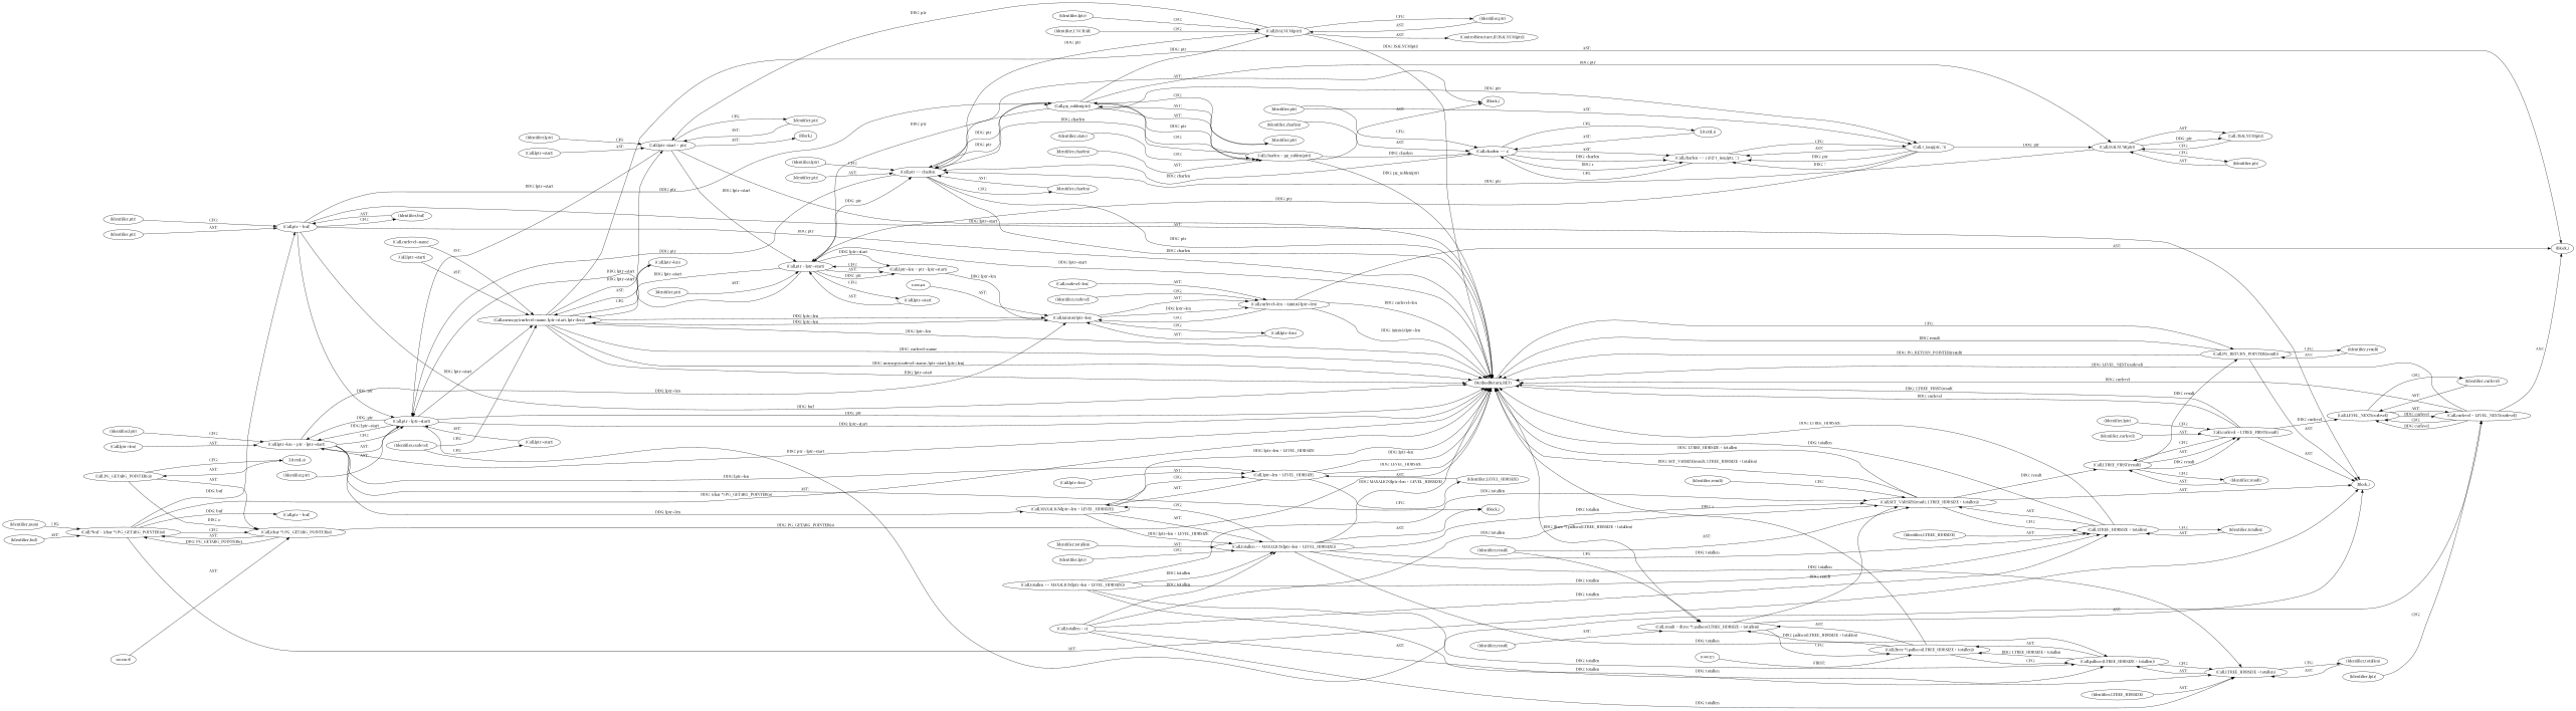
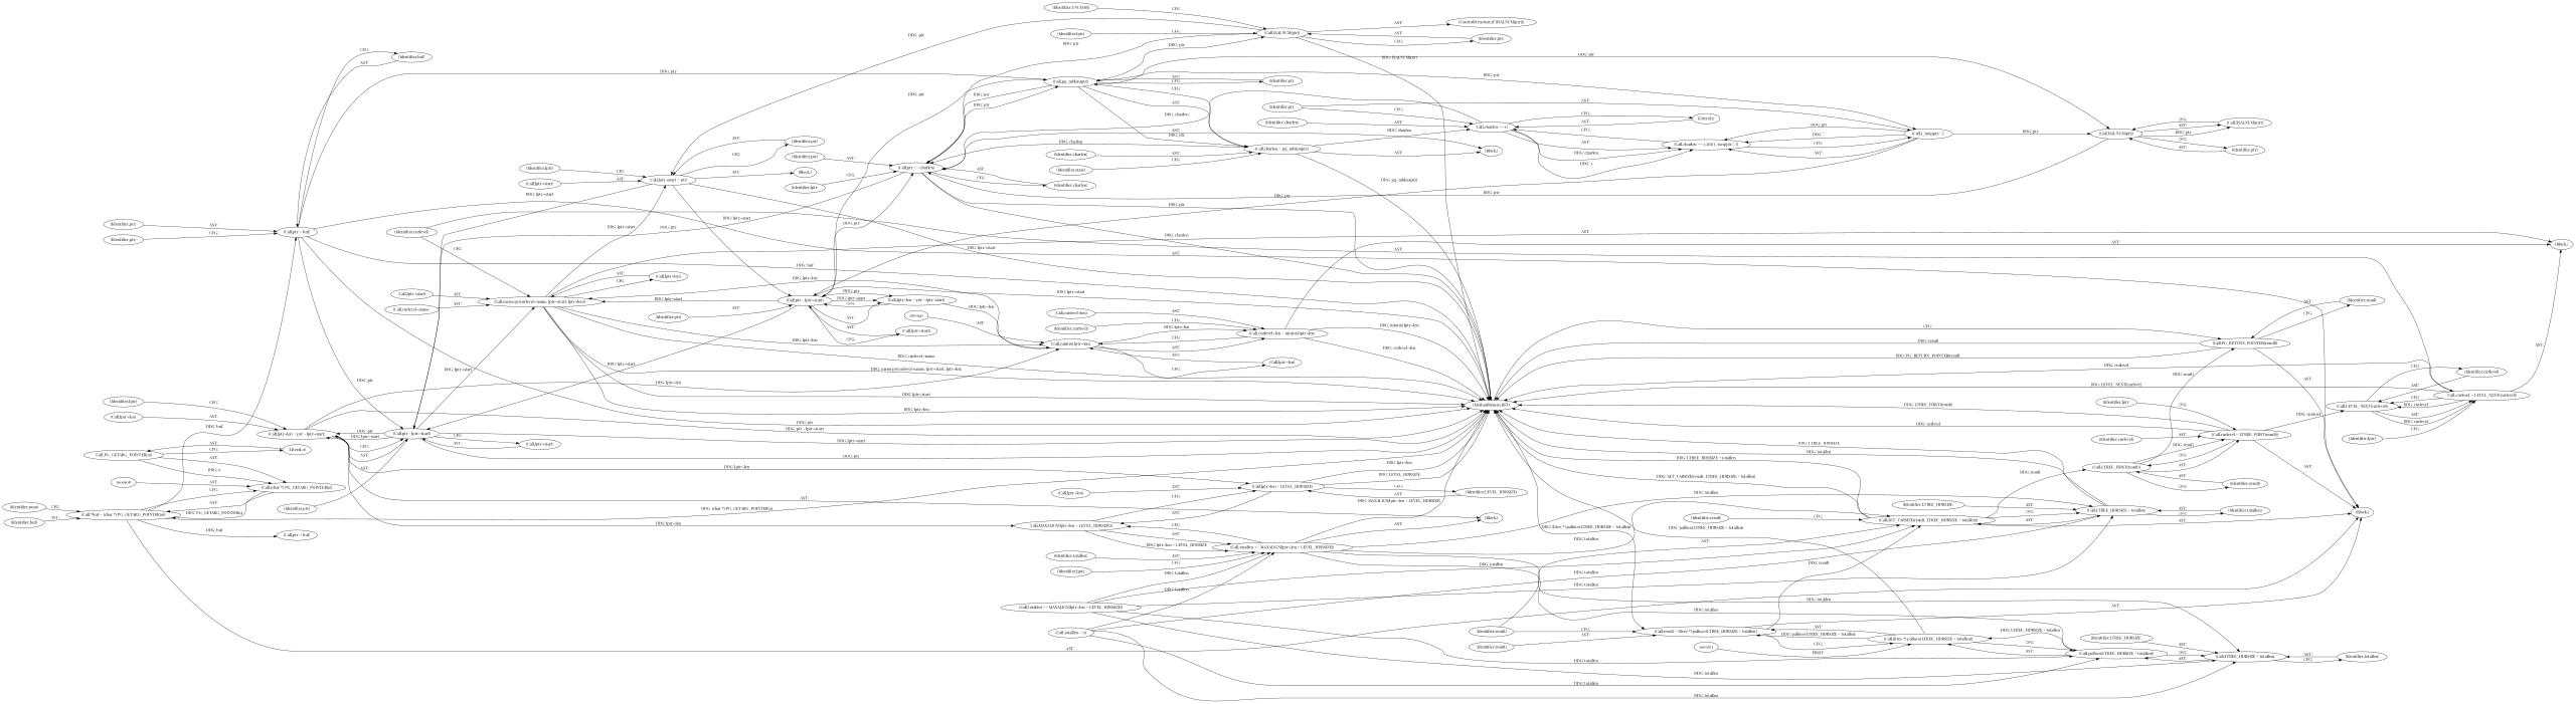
  digraph {
    fontname="Playfair Display"
    rankdir=LR
    node [fontname="Playfair Display"]
    edge [fontname="Playfair Display"]
    n1 [label="(Call,lptr->len = ptr - lptr->start)"]
    n2 [label="(Call,ptr - lptr->start)"]
    n3 [label="(Call,MAXALIGN(lptr->len + LEVEL_HDRSIZE))"]
    n4 [label="(Call,lptr->len + LEVEL_HDRSIZE)"]
    n5 [label="(Call,(uint16) lptr->len)"]
    n6 [label="(Block,)"]
    n7 [label="(MethodReturn,RET)"]
    n8 [label="(Call,memcpy(curlevel->name, lptr->start, lptr->len))"]
    n9 [label="(Call,lptr->start)"]
    n10 [label="(Call,totallen += MAXALIGN(lptr->len + LEVEL_HDRSIZE))"]
    n11 [label="(Identifier,LEVEL_HDRSIZE)"]
    n12 [label="(Call,curlevel->len = (uint16) lptr->len)"]
    n13 [label="(Call,lptr->len)"]
    n14 [label="(Call,result = (ltree *) palloc0(LTREE_HDRSIZE + totallen))"]
    n15 [label="(Call,PG_RETURN_POINTER(result))"]
    n16 [label="(Call,lptr->start = ptr)"]
    n17 [label="(Block,)"]
    n18 [label="(Call,lptr->len)"]
    n19 [label="(Call,ptr += charlen)"]
    n20 [label="(Call,pg_mblen(ptr))"]
    n21 [label="(Identifier,charlen)"]
    n22 [label="(Block,)"]
    n23 [label="(Call,charlen = pg_mblen(ptr))"]
    n24 [label="(Call,ISALNUM(ptr))"]
    n25 [label="(Call,t_iseq(ptr, '.'))"]
    n26 [label="(Call,ISALNUM(ptr))"]
    n27 [label="(Call,ptr - lptr->start)"]
    n28 [label="(Identifier,ptr)"]
    n29 [label="(Call,charlen == 1)"]
    n30 [label="(Literal,1)"]
    n31 [label="(Call,charlen == 1 && t_iseq(ptr, '.'))"]
    n32 [label="(Call,!ISALNUM(ptr))"]
    n33 [label="(Identifier,ptr)"]
    n34 [label="(ControlStructure,if (ISALNUM(ptr)))"]
    n35 [label="(Identifier,ptr)"]
    n36 [label="(Call,lptr->len = ptr - lptr->start)"]
    n37 [label="(Call,lptr->start)"]
    n38 [label="(Call,ptr = buf)"]
    n39 [label="(Block,)"]
    n40 [label="(Identifier,buf)"]
    n41 [label="(Call,*buf = (char *) PG_GETARG_POINTER(0))"]
    n42 [label="(Call,(char *) PG_GETARG_POINTER(0))"]
    n43 [label="(Call,ptr = buf)"]
    n44 [label="(Call,PG_GETARG_POINTER(0))"]
    n45 [label="(Literal,0)"]
    n46 [label="(Identifier,ptr)"]
    n47 [label="(Block,)"]
    n48 [label="(Call,palloc0(LTREE_HDRSIZE + totallen))"]
    n49 [label="(Call,SET_VARSIZE(result, LTREE_HDRSIZE + totallen))"]
    n50 [label="(Call,LTREE_HDRSIZE + totallen)"]
    n51 [label="(Call,LTREE_HDRSIZE + totallen)"]
    n52 [label="(Call,(ltree *) palloc0(LTREE_HDRSIZE + totallen))"]
    n53 [label="(Call,LTREE_FIRST(result))"]
    n54 [label="(Identifier,totallen)"]
    n55 [label="(Identifier,totallen)"]
    n56 [label="(Call,curlevel = LTREE_FIRST(result))"]
    n57 [label="(Identifier,result)"]
    n58 [label="(Call,LEVEL_NEXT(curlevel))"]
    n59 [label="(Identifier,result)"]
    n60 [label="(Call,curlevel = LEVEL_NEXT(curlevel))"]
    n61 [label="(Identifier,curlevel)"]
    n62 [label="(Identifier,ptr)"]
    n63 [label="(Identifier,lptr)"]
    n64 [label="(Identifier,num)"]
    n65 [label="(Call,lptr->start)"]
    n66 [label="(Identifier,LTREE_HDRSIZE)"]
    n67 [label="(Identifier,lptr)"]
    n68 [label="(Identifier,lptr)"]
    n69 [label="(Identifier,charlen)"]
    n70 [label="(Identifier,ptr)"]
    n71 [label="(Call,lptr->len)"]
    n72 [label="(Identifier,UNCHAR)"]
    n73 [label="(Identifier,state)"]
    n74 [label="(Identifier,LTREE_HDRSIZE)"]
    n75 [label="(Identifier,lptr)"]
    n76 [label="(Call,curlevel->len)"]
    n77 [label="(Call,totallen = 0)"]
    n78 [label="(Call,curlevel->name)"]
    n79 [label="(Identifier,ptr)"]
    n80 [label="(Identifier,buf)"]
    n81 [label="(Call,lptr->start)"]
    n82 [label="(Identifier,lptr)"]
    n83 [label="(Identifier,totallen)"]
    n84 [label="(Identifier,result)"]
    n85 [label="(Identifier,curlevel)"]
    n86 [label="(Identifier,charlen)"]
    n87 [label="(Identifier,curlevel)"]
    n88 [label="(Identifier,lptr)"]
    n89 [label="(Call,lptr->len)"]
    n90 [label="(Identifier,result)"]
    n91 [label="(Identifier,ptr)"]
    n92 [label="(Identifier,result)"]
    n93 [label="(Identifier,ptr)"]
    n94 [label="(Identifier,lptr)"]
    n95 [label="(Call,totallen += MAXALIGN(lptr->len + LEVEL_HDRSIZE))"]
    n96 [label="(Identifier,ptr)"]
    n97 [label="(Identifier,curlevel)"]
    1000108
    1000373
    1000411
    n1 -> n2 [label="CFG: "]
    n1 -> n3 [label="DDG: lptr->len"]
    n1 -> n4 [label="DDG: lptr->len"]
    n1 -> n5 [label="DDG: lptr->len"]
    n1 -> n6 [label="AST: "]
    n1 -> n7 [label="DDG: ptr - lptr->start"]
    n2 -> n1 [label="AST: "]
    n2 -> n1 [label="DDG: ptr"]
    n2 -> n1 [label="DDG: lptr->start"]
    n2 -> n7 [label="DDG: ptr"]
    n2 -> n7 [label="DDG: lptr->start"]
    n2 -> n8 [label="DDG: lptr->start"]
    n2 -> n9 [label="CFG: "]
    n3 -> n4 [label="CFG: "]
-   n3 -> n7 [label="DDG: lptr->len + LEVEL_HDRSIZE"]
    n3 -> n10 [label="AST: "]
    n3 -> n10 [label="DDG: lptr->len + LEVEL_HDRSIZE"]
    n4 -> n3 [label="AST: "]
    n4 -> n7 [label="DDG: lptr->len"]
    n4 -> n7 [label="DDG: LEVEL_HDRSIZE"]
    n4 -> n11 [label="CFG: "]
    n5 -> n8 [label="DDG: lptr->len"]
    n5 -> n12 [label="AST: "]
    n5 -> n12 [label="DDG: lptr->len"]
    n5 -> n13 [label="CFG: "]
    n7 -> n14 [label="DDG: (ltree *) palloc0(LTREE_HDRSIZE + totallen)"]
    n7 -> n15 [label="CFG: "]
    n8 -> n5 [label="DDG: lptr->len"]
    n8 -> n7 [label="DDG: lptr->len"]
    n8 -> n7 [label="DDG: curlevel->name"]
    n8 -> n7 [label="DDG: memcpy(curlevel->name, lptr->start, lptr->len)"]
    n8 -> n7 [label="DDG: lptr->start"]
    n8 -> n16 [label="DDG: lptr->start"]
    n8 -> n17 [label="AST: "]
    n8 -> n18 [label="CFG: "]
    n9 -> n2 [label="AST: "]
    n10 -> n3 [label="CFG: "]
    n10 -> n6 [label="AST: "]
    n10 -> n7 [label="DDG: MAXALIGN(lptr->len + LEVEL_HDRSIZE)"]
    n10 -> n48 [label="DDG: totallen"]
    n10 -> n49 [label="DDG: totallen"]
    n10 -> n50 [label="DDG: totallen"]
    n10 -> n51 [label="DDG: totallen"]
    n11 -> n4 [label="AST: "]
    n12 -> n5 [label="CFG: "]
    n12 -> n7 [label="DDG: curlevel->len"]
    n12 -> n7 [label="DDG: (uint16) lptr->len"]
    n12 -> n17 [label="AST: "]
    n13 -> n5 [label="AST: "]
    n14 -> n39 [label="AST: "]
    n14 -> n49 [label="DDG: result"]
    n14 -> n52 [label="CFG: "]
    n15 -> n7 [label="DDG: result"]
    n15 -> n7 [label="DDG: PG_RETURN_POINTER(result)"]
    n15 -> n39 [label="AST: "]
    n15 -> n59 [label="CFG: "]
    n16 -> n2 [label="DDG: lptr->start"]
    n16 -> n7 [label="DDG: lptr->start"]
    n16 -> n27 [label="DDG: lptr->start"]
    n16 -> n46 [label="CFG: "]
    n16 -> n47 [label="AST: "]
    n18 -> n8 [label="AST: "]
    n19 -> n2 [label="DDG: ptr"]
    n19 -> n7 [label="DDG: ptr"]
    n19 -> n7 [label="DDG: charlen"]
    n19 -> n20 [label="DDG: ptr"]
    n19 -> n21 [label="CFG: "]
    n19 -> n22 [label="AST: "]
    n20 -> n19 [label="DDG: ptr"]
    n20 -> n23 [label="AST: "]
    n20 -> n23 [label="DDG: ptr"]
    n20 -> n24 [label="DDG: ptr"]
    n20 -> n25 [label="DDG: ptr"]
    n20 -> n26 [label="DDG: ptr"]
    n20 -> n27 [label="DDG: ptr"]
    n20 -> n28 [label="CFG: "]
    n21 -> n19 [label="AST: "]
    n23 -> n7 [label="DDG: pg_mblen(ptr)"]
    n23 -> n19 [label="DDG: charlen"]
    n23 -> n20 [label="CFG: "]
    n23 -> n22 [label="AST: "]
    n23 -> n29 [label="DDG: charlen"]
    n24 -> n19 [label="DDG: ptr"]
    n24 -> n32 [label="AST: "]
    n24 -> n32 [label="DDG: ptr"]
    n24 -> n33 [label="CFG: "]
    n25 -> n24 [label="DDG: ptr"]
    n25 -> n27 [label="DDG: ptr"]
    n25 -> n31 [label="AST: "]
    n25 -> n31 [label="DDG: ptr"]
    n25 -> n31 [label="DDG: '.'"]
    n26 -> n7 [label="DDG: ISALNUM(ptr)"]
    n26 -> n16 [label="DDG: ptr"]
    n26 -> n19 [label="DDG: ptr"]
    n26 -> n34 [label="AST: "]
    n26 -> n35 [label="CFG: "]
    n27 -> n2 [label="DDG: lptr->start"]
    n27 -> n7 [label="DDG: lptr->start"]
    n27 -> n8 [label="DDG: lptr->start"]
    n27 -> n19 [label="DDG: ptr"]
    n27 -> n36 [label="AST: "]
    n27 -> n36 [label="DDG: ptr"]
    n27 -> n36 [label="DDG: lptr->start"]
    n27 -> n37 [label="CFG: "]
    n28 -> n20 [label="AST: "]
    n29 -> n19 [label="DDG: charlen"]
    n29 -> n30 [label="CFG: "]
    n29 -> n31 [label="AST: "]
    n29 -> n31 [label="DDG: charlen"]
    n29 -> n31 [label="DDG: 1"]
    n30 -> n29 [label="AST: "]
    n31 -> n25 [label="CFG: "]
    n31 -> n29 [label="CFG: "]
    n32 -> n24 [label="CFG: "]
    n33 -> n24 [label="AST: "]
    n35 -> n26 [label="AST: "]
    n36 -> n5 [label="DDG: lptr->len"]
    n36 -> n27 [label="CFG: "]
    n37 -> n27 [label="AST: "]
    n38 -> n2 [label="DDG: ptr"]
    n38 -> n7 [label="DDG: buf"]
    n38 -> n7 [label="DDG: ptr"]
    n38 -> n20 [label="DDG: ptr"]
    n38 -> n39 [label="AST: "]
    n38 -> n40 [label="CFG: "]
    n40 -> n38 [label="AST: "]
    n41 -> n7 [label="DDG: (char *) PG_GETARG_POINTER(0)"]
    n41 -> n38 [label="DDG: buf"]
    n41 -> n39 [label="AST: "]
    n41 -> n42 [label="CFG: "]
    n41 -> n43 [label="DDG: buf"]
-   n42 -> n7 [label="DDG: PG_GETARG_POINTER(0)"]
    n42 -> n41 [label="AST: "]
    n42 -> n41 [label="DDG: PG_GETARG_POINTER(0)"]
    n44 -> n42 [label="AST: "]
    n44 -> n42 [label="DDG: 0"]
    n44 -> n45 [label="CFG: "]
    n45 -> n44 [label="AST: "]
    n46 -> n16 [label="AST: "]
    n48 -> n50 [label="CFG: "]
    n48 -> n52 [label="AST: "]
    n48 -> n52 [label="DDG: LTREE_HDRSIZE + totallen"]
    n49 -> n7 [label="DDG: LTREE_HDRSIZE + totallen"]
    n49 -> n7 [label="DDG: SET_VARSIZE(result, LTREE_HDRSIZE + totallen)"]
    n49 -> n39 [label="AST: "]
    n49 -> n51 [label="CFG: "]
    n49 -> n53 [label="DDG: result"]
    n50 -> n48 [label="AST: "]
    n50 -> n54 [label="CFG: "]
    n51 -> n7 [label="DDG: totallen"]
    n51 -> n7 [label="DDG: LTREE_HDRSIZE"]
    n51 -> n49 [label="AST: "]
    n51 -> n55 [label="CFG: "]
-   n52 -> n7 [label="DDG: 1"]
+   n52 -> n7 [label="DDG: palloc0(LTREE_HDRSIZE + totallen)"]
    n52 -> n14 [label="AST: "]
    n52 -> n14 [label="DDG: palloc0(LTREE_HDRSIZE + totallen)"]
    n52 -> n48 [label="CFG: "]
    n53 -> n15 [label="DDG: result"]
    n53 -> n56 [label="AST: "]
    n53 -> n56 [label="DDG: result"]
    n53 -> n57 [label="CFG: "]
    n54 -> n50 [label="AST: "]
    n55 -> n51 [label="AST: "]
    n56 -> n7 [label="DDG: LTREE_FIRST(result)"]
    n56 -> n7 [label="DDG: curlevel"]
    n56 -> n39 [label="AST: "]
    n56 -> n53 [label="CFG: "]
    n56 -> n58 [label="DDG: curlevel"]
    n57 -> n53 [label="AST: "]
    n58 -> n60 [label="AST: "]
    n58 -> n60 [label="DDG: curlevel"]
    n58 -> n61 [label="CFG: "]
    n59 -> n15 [label="AST: "]
    n60 -> n7 [label="DDG: LEVEL_NEXT(curlevel)"]
    n60 -> n7 [label="DDG: curlevel"]
    n60 -> n17 [label="AST: "]
    n60 -> n58 [label="CFG: "]
    n60 -> n58 [label="DDG: curlevel"]
    n61 -> n58 [label="AST: "]
    n62 -> n2 [label="AST: "]
    n63 -> n16 [label="CFG: "]
    n64 -> n41 [label="CFG: "]
    n65 -> n16 [label="AST: "]
    n66 -> n50 [label="AST: "]
    n67 -> n56 [label="CFG: "]
    n68 -> n26 [label="CFG: "]
    n69 -> n23 [label="AST: "]
    n70 -> n27 [label="AST: "]
    n71 -> n4 [label="AST: "]
    n72 -> n26 [label="CFG: "]
    n73 -> n23 [label="CFG: "]
    n74 -> n51 [label="AST: "]
    n75 -> n1 [label="CFG: "]
    n76 -> n12 [label="AST: "]
    n77 -> n10 [label="DDG: totallen"]
    n77 -> n48 [label="DDG: totallen"]
-   n77 -> n49 [label="DDG: totallen"]
    n77 -> n50 [label="DDG: totallen"]
    n77 -> n51 [label="DDG: totallen"]
    n78 -> n8 [label="AST: "]
    n79 -> n38 [label="AST: "]
    n80 -> n41 [label="AST: "]
    n81 -> n8 [label="AST: "]
    n82 -> n19 [label="CFG: "]
    n83 -> n10 [label="AST: "]
    n84 -> n49 [label="CFG: "]
    n85 -> n56 [label="AST: "]
    n86 -> n29 [label="AST: "]
    n87 -> n8 [label="CFG: "]
    n87 -> n60 [label="AST: "]
    n88 -> n10 [label="CFG: "]
    n89 -> n1 [label="AST: "]
    n90 -> n14 [label="CFG: "]
    n90 -> n49 [label="AST: "]
    n91 -> n19 [label="AST: "]
    n92 -> n14 [label="AST: "]
    n93 -> n25 [label="AST: "]
    n93 -> n29 [label="CFG: "]
    n94 -> n60 [label="CFG: "]
    n95 -> n10 [label="DDG: totallen"]
    n95 -> n48 [label="DDG: totallen"]
    n95 -> n49 [label="DDG: totallen"]
    n95 -> n50 [label="DDG: totallen"]
    n95 -> n51 [label="DDG: totallen"]
    n96 -> n38 [label="CFG: "]
    n97 -> n12 [label="CFG: "]
    1000108 -> n42 [label="AST: "]
    1000373 -> n52 [label="FIRST: "]
    1000411 -> n5 [label="AST: "]
  }
